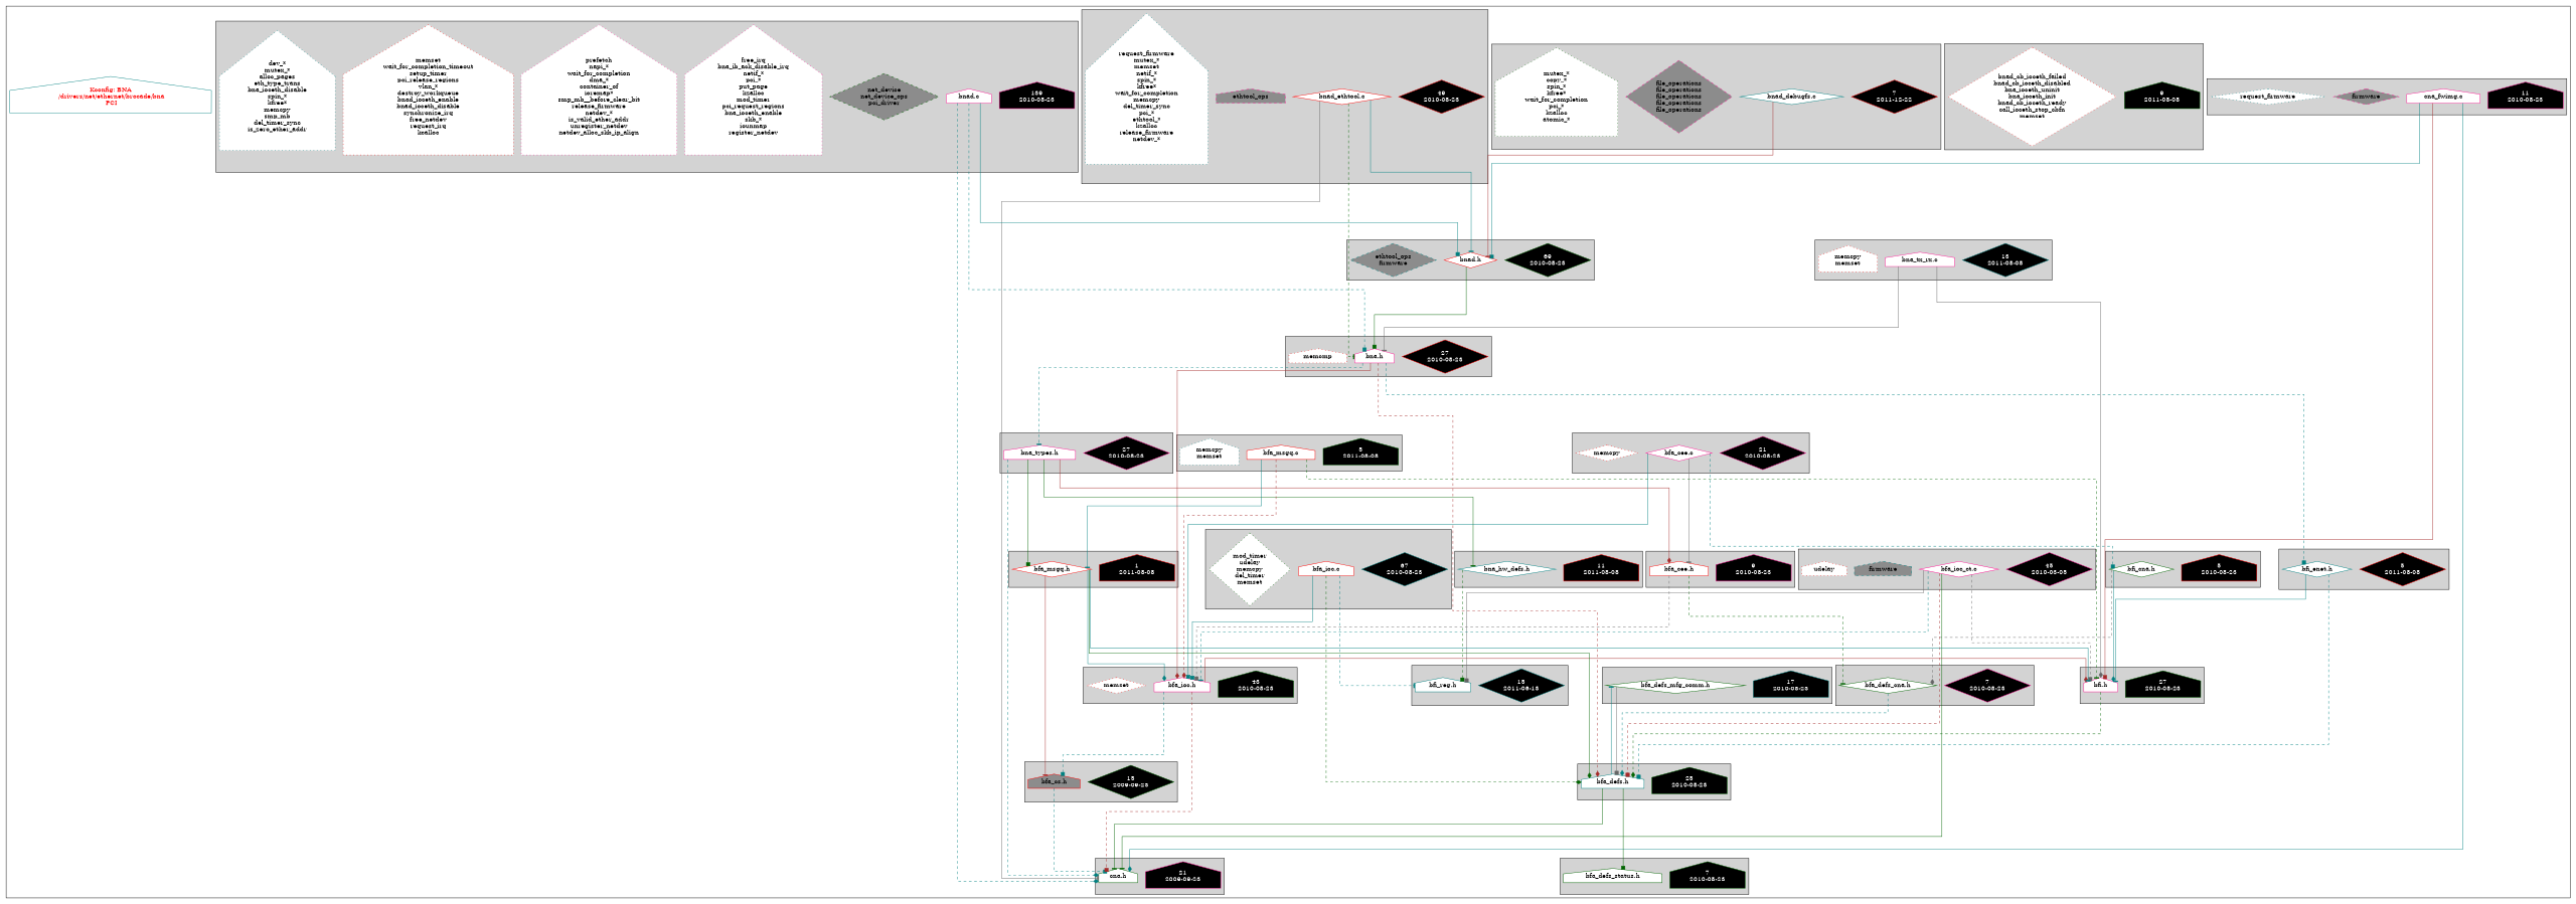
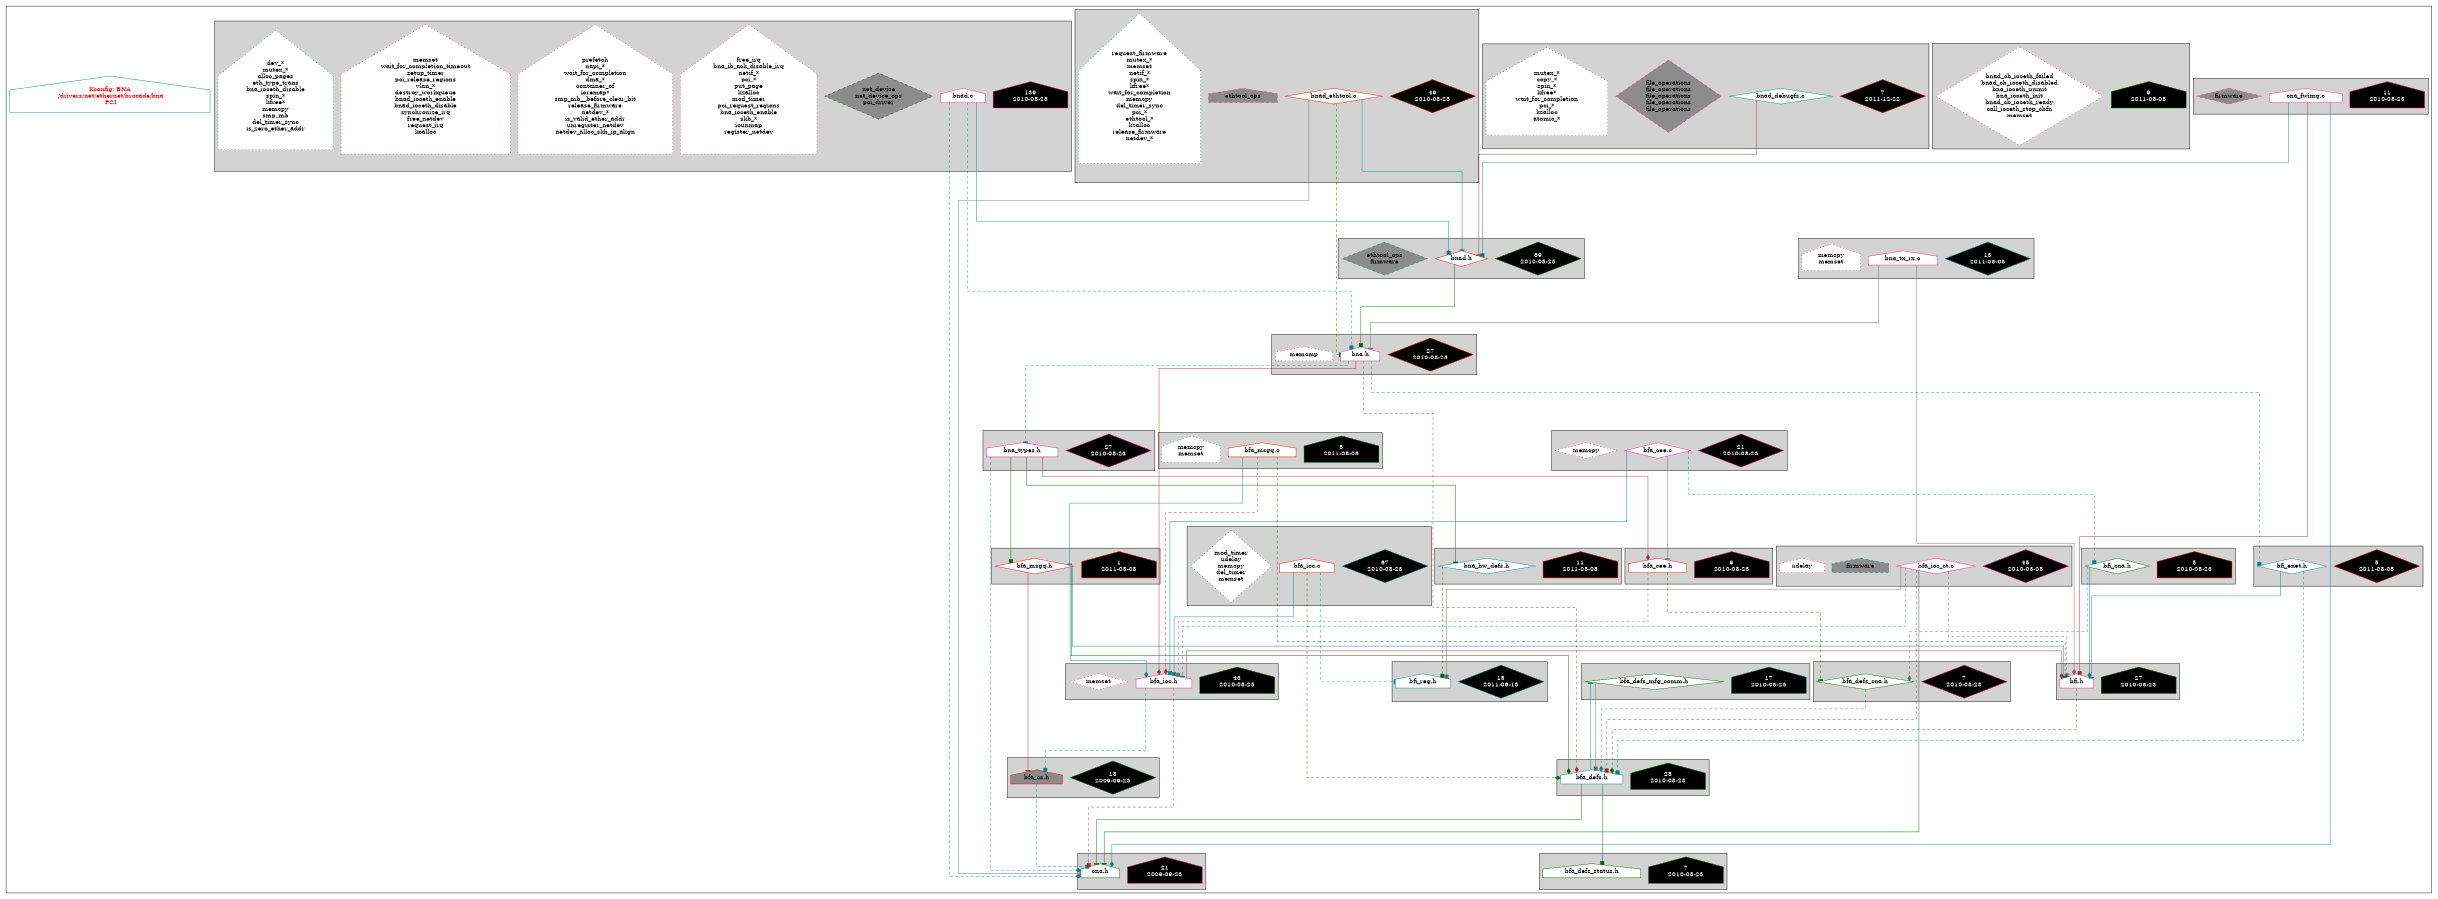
  digraph {
    ranksep=2
    splines=ortho
    node [color=deeppink fillcolor=white fontcolor=black shape=house style=filled]
    edge [arrowhead=box color=teal style=solid]
    n1 [fillcolor=black fontcolor=white label="11\n2010-08-23"]
    n2 [label="cna_fwimg.c\n"]
    n3 [fillcolor=grey55 label="firmware\n" shape=diamond style="filled,dashed"]
-   n4 [color=teal label="request_firmware\n" shape=diamond style="filled,dotted"]
    n5 [color=darkgreen fillcolor=black fontcolor=white label="27\n2010-08-23"]
    n6 [label="bfi.h\n"]
    n7 [fillcolor=black fontcolor=white label="21\n2009-09-23"]
    n8 [color=darkgreen label="cna.h\n"]
    n9 [color=darkgreen fillcolor=black fontcolor=white label="25\n2010-08-23"]
    n10 [color=teal label="bfa_defs.h\n"]
    n11 [color=red fillcolor=black fontcolor=white label="5\n2011-08-08" shape=diamond]
    n12 [color=teal label="bfi_enet.h\n" shape=diamond]
    n13 [fillcolor=black fontcolor=white label="27\n2010-08-23" shape=diamond]
    n14 [label="bna_types.h\n"]
    n15 [color=darkgreen fillcolor=black fontcolor=white label="7\n2010-08-23"]
    n16 [color=darkgreen label="bfa_defs_status.h\n"]
    n17 [color=teal fillcolor=black fontcolor=white label="17\n2010-08-23"]
    n18 [color=darkgreen label="bfa_defs_mfg_comm.h\n" shape=diamond]
    n19 [color=darkgreen fillcolor=black fontcolor=white label="15\n2009-09-23" shape=diamond]
    n20 [color=red fillcolor=grey55 label="bfa_cs.h\n"]
    n21 [color=red fillcolor=black fontcolor=white label="11\n2011-08-08"]
    n22 [color=teal label="bna_hw_defs.h\n" shape=diamond]
    n23 [color=teal fillcolor=black fontcolor=white label="15\n2011-06-13" shape=diamond]
    n24 [color=teal label="bfi_reg.h\n"]
    n25 [fillcolor=black fontcolor=white label="7\n2010-08-23" shape=diamond]
    n26 [color=darkgreen label="bfa_defs_cna.h\n" shape=diamond]
    n27 [fillcolor=black fontcolor=white label="9\n2010-08-23"]
    n28 [color=red label="bfa_cee.h\n"]
    n29 [fillcolor=black fontcolor=white label="21\n2010-08-23" shape=diamond]
    n30 [label="bfa_cee.c\n" shape=diamond]
    n31 [color=red label="memcpy\n" shape=diamond style="filled,dotted"]
    n32 [color=red fillcolor=black fontcolor=white label="5\n2010-08-23"]
    n33 [color=darkgreen label="bfi_cna.h\n" shape=diamond]
    n34 [fillcolor=black fontcolor=white label="45\n2010-03-05" shape=diamond]
    n35 [label="bfa_ioc_ct.c\n" shape=diamond]
    n36 [color=teal fillcolor=grey55 label="firmware\n" style="filled,dashed"]
    n37 [color=red label="udelay\n" style="filled,dotted"]
    n38 [color=darkgreen fillcolor=black fontcolor=white label="43\n2010-08-23"]
    n39 [label="bfa_ioc.h\n"]
    n40 [color=red label="memset\n" shape=diamond style="filled,dotted"]
    n41 [color=teal fillcolor=black fontcolor=white label="67\n2010-08-23" shape=diamond]
    n42 [color=red label="bfa_ioc.c\n"]
    n43 [color=darkgreen label="mod_timer\nudelay\nmemcpy\ndel_timer\nmemset\n" shape=diamond style="filled,dotted"]
    n44 [color=red fillcolor=black fontcolor=white label="1\n2011-08-08"]
    n45 [color=red label="bfa_msgq.h\n" shape=diamond]
    n46 [color=darkgreen fillcolor=black fontcolor=white label="5\n2011-08-08"]
    n47 [color=red label="bfa_msgq.c\n"]
    n48 [color=teal label="memcpy\nmemset\n" style="filled,dotted"]
    n49 [color=teal fillcolor=black fontcolor=white label="13\n2011-08-08" shape=diamond]
    n50 [label="bna_tx_rx.c\n"]
    n51 [color=red label="memcpy\nmemset\n" style="filled,dotted"]
    n52 [color=darkgreen fillcolor=black fontcolor=white label="9\n2011-08-08"]
    n53 [color=red label="bnad_cb_ioceth_failed\nbnad_cb_ioceth_disabled\nbna_ioceth_uninit\nbna_ioceth_init\nbnad_cb_ioceth_ready\ncall_ioceth_stop_cbfn\nmemset\n" shape=diamond style="filled,dotted"]
    n54 [color=red fillcolor=black fontcolor=white label="7\n2011-12-22" shape=diamond]
    n55 [color=teal label="bnad_debugfs.c\n" shape=diamond]
    n56 [fillcolor=grey55 label="file_operations\nfile_operations\nfile_operations\nfile_operations\nfile_operations\n" shape=diamond style="filled,dashed"]
    n57 [color=darkgreen label="mutex_*\ncopy_*\nspin_*\nkfree*\nwait_for_completion\npci_*\nkzalloc\natomic_*\n" style="filled,dotted"]
    n58 [color=red fillcolor=black fontcolor=white label="49\n2010-08-23" shape=diamond]
    n59 [color=red label="bnad_ethtool.c\n" shape=diamond]
    n60 [fillcolor=grey55 label="ethtool_ops\n" style="filled,dashed"]
    n61 [color=teal label="request_firmware\nmutex_*\nmemset\nnetif_*\nspin_*\nkfree*\nwait_for_completion\nmemcpy\ndel_timer_sync\npci_*\nethtool_*\nkzalloc\nrelease_firmware\nnetdev_*\n" style="filled,dotted"]
    n62 [color=darkgreen fillcolor=black fontcolor=white label="69\n2010-08-23" shape=diamond]
    n63 [color=red label="bnad.h\n" shape=diamond]
    n64 [color=teal fillcolor=grey55 label="ethtool_ops\nfirmware\n" shape=diamond style="filled,dashed"]
    n65 [fillcolor=black fontcolor=white label="139\n2010-08-23"]
    n66 [label="bnad.c\n"]
    n67 [color=darkgreen fillcolor=grey55 label="net_device\nnet_device_ops\npci_driver\n" shape=diamond style="filled,dashed"]
    n68 [label="free_irq\nbna_ib_ack_disable_irq\nnetif_*\npci_*\nput_page\nkzalloc\nmod_timer\npci_request_regions\nbna_ioceth_enable\nskb_*\niounmap\nregister_netdev\n" style="filled,dotted"]
    n69 [label="prefetch\nnapi_*\nwait_for_completion\ndma_*\ncontainer_of\nioremap*\nsmp_mb__before_clear_bit\nrelease_firmware\nnetdev_*\nis_valid_ether_addr\nunregister_netdev\nnetdev_alloc_skb_ip_align\n" style="filled,dotted"]
    n70 [color=red label="memset\nwait_for_completion_timeout\nsetup_timer\npci_release_regions\nvlan_*\ndestroy_workqueue\nbnad_ioceth_enable\nbnad_ioceth_disable\nsynchronize_irq\nfree_netdev\nrequest_irq\nkcalloc\n" style="filled,dotted"]
    n71 [color=teal label="dev_*\nmutex_*\nalloc_pages\neth_type_trans\nbna_ioceth_disable\nspin_*\nkfree*\nmemcpy\nsmp_mb\ndel_timer_sync\nis_zero_ether_addr\n" style="filled,dotted"]
    n72 [color=red fillcolor=black fontcolor=white label="27\n2010-08-23" shape=diamond]
    n73 [label="bna.h\n"]
    n74 [color=red label="memcmp\n" style="filled,dotted"]
    n75 [color=teal fontcolor=red label="Kconfig: BNA\n /drivers/net/ethernet/brocade/bna\n  PCI " fillcolor="" style=""]
    subgraph cluster_1 {
      n75
      subgraph cluster_2 {
        style=filled
        n1
        n2
        n3
-       n4
      }
      subgraph cluster_3 {
        style=filled
        n5
        n6
      }
      subgraph cluster_4 {
        style=filled
        n7
        n8
      }
      subgraph cluster_5 {
        style=filled
        n9
        n10
      }
      subgraph cluster_6 {
        style=filled
        n11
        n12
      }
      subgraph cluster_7 {
        style=filled
        n13
        n14
      }
      subgraph cluster_8 {
        style=filled
        n15
        n16
      }
      subgraph cluster_9 {
        style=filled
        n17
        n18
      }
      subgraph cluster_10 {
        style=filled
        n19
        n20
      }
      subgraph cluster_11 {
        style=filled
        n21
        n22
      }
      subgraph cluster_12 {
        style=filled
        n23
        n24
      }
      subgraph cluster_13 {
        style=filled
        n25
        n26
      }
      subgraph cluster_14 {
        style=filled
        n27
        n28
      }
      subgraph cluster_15 {
        style=filled
        n29
        n30
        n31
      }
      subgraph cluster_16 {
        style=filled
        n32
        n33
      }
      subgraph cluster_17 {
        style=filled
        n34
        n35
        n36
        n37
      }
      subgraph cluster_18 {
        style=filled
        n38
        n39
        n40
      }
      subgraph cluster_19 {
        style=filled
        n41
        n42
        n43
      }
      subgraph cluster_20 {
        style=filled
        n44
        n45
      }
      subgraph cluster_21 {
        style=filled
        n46
        n47
        n48
      }
      subgraph cluster_22 {
        style=filled
        n49
        n50
        n51
      }
      subgraph cluster_23 {
        style=filled
        n52
        n53
      }
      subgraph cluster_24 {
        style=filled
        n54
        n55
        n56
        n57
      }
      subgraph cluster_25 {
        style=filled
        n58
        n59
        n60
        n61
      }
      subgraph cluster_26 {
        style=filled
        n62
        n63
        n64
      }
      subgraph cluster_27 {
        style=filled
        n65
        n66
        n67
        n68
        n69
        n70
        n71
      }
      subgraph cluster_28 {
        style=filled
        n72
        n73
        n74
      }
    }
    n2 -> n6 [color=brown]
    n2 -> n8 [arrowhead=diamond]
    n2 -> n63
    n6 -> n10 [arrowhead=diamond color=darkgreen style=dashed]
    n10 -> n8 [arrowhead=tee color=darkgreen]
    n10 -> n16 [color=darkgreen]
    n10 -> n18 [arrowhead=tee]
    n12 -> n6 [arrowhead=tee]
    n12 -> n10 [style=dashed]
    n14 -> n8 [arrowhead=diamond style=dashed]
    n14 -> n22 [arrowhead=tee color=darkgreen]
    n14 -> n28 [arrowhead=diamond color=brown]
    n14 -> n45 [color=darkgreen]
    n18 -> n10 [color=gray40]
    n20 -> n8 [style=dashed]
    n22 -> n24 [color=darkgreen style=dashed]
    n26 -> n10 [arrowhead=diamond style=dashed]
    n28 -> n26 [arrowhead=tee color=darkgreen style=dashed]
    n28 -> n39 [color=gray40 style=dashed]
    n30 -> n28 [arrowhead=tee color=gray40]
    n30 -> n33 [style=dashed]
    n30 -> n39
    n33 -> n6 [arrowhead=diamond]
    n33 -> n26 [arrowhead=diamond color=gray40 style=dashed]
    n35 -> n6 [color=gray40 style=dashed]
    n35 -> n8 [arrowhead=tee color=darkgreen]
    n35 -> n10 [color=brown style=dashed]
    n35 -> n24 [color=gray40]
    n35 -> n39 [arrowhead=tee style=dashed]
    n39 -> n6 [arrowhead=diamond color=brown]
    n39 -> n8 [color=brown style=dashed]
    n39 -> n20 [style=dashed]
    n42 -> n10 [arrowhead=diamond color=darkgreen style=dashed]
    n42 -> n24 [arrowhead=tee style=dashed]
    n42 -> n39
    n45 -> n6 [arrowhead=tee]
    n45 -> n10 [arrowhead=diamond color=darkgreen]
    n45 -> n20 [arrowhead=tee color=brown]
    n45 -> n39 [arrowhead=diamond]
    n47 -> n6 [arrowhead=tee color=darkgreen style=dashed]
    n47 -> n39 [arrowhead=diamond color=brown style=dashed]
    n47 -> n45 [arrowhead=tee]
    n50 -> n6 [arrowhead=diamond color=gray40]
    n50 -> n73 [arrowhead=tee color=gray40]
    n55 -> n63 [arrowhead=tee color=brown]
    n59 -> n8 [arrowhead=tee color=gray40]
    n59 -> n63 [arrowhead=tee]
    n59 -> n73 [arrowhead=tee color=darkgreen style=dashed]
    n63 -> n73 [color=darkgreen]
    n66 -> n8 [arrowhead=diamond style=dashed]
    n66 -> n63
    n66 -> n73 [style=dashed]
    n73 -> n10 [arrowhead=diamond color=brown style=dashed]
    n73 -> n12 [style=dashed]
    n73 -> n14 [arrowhead=tee style=dashed]
    n73 -> n39 [arrowhead=diamond color=brown]
  }
